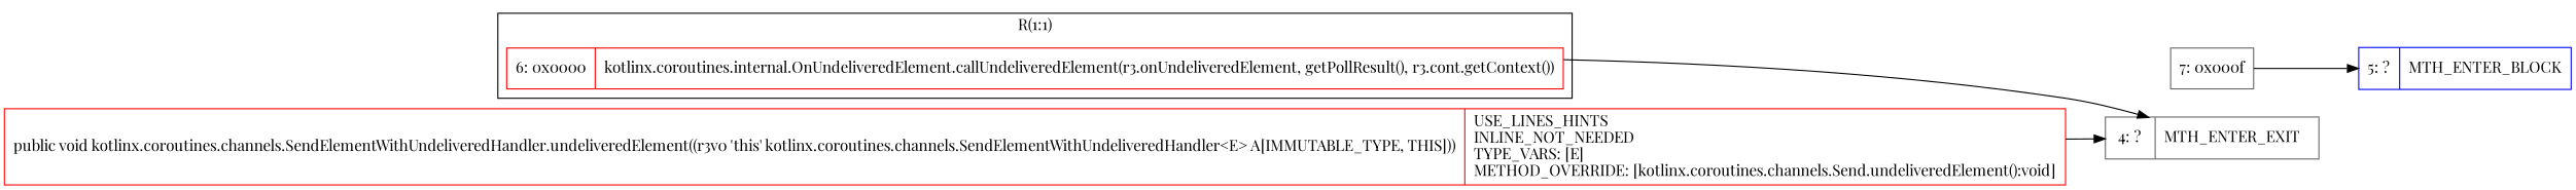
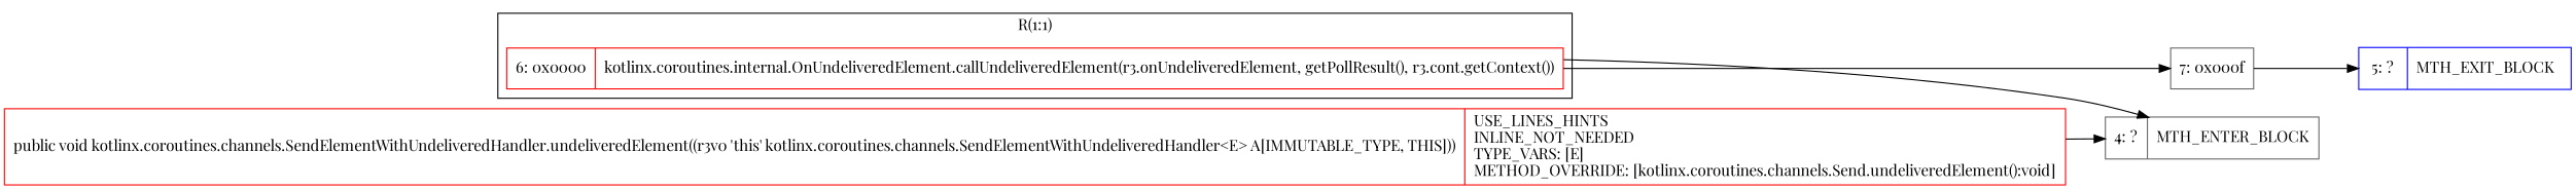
  digraph {
    fontname="Playfair Display"
    rankdir=LR
    node [color=red fontname="Playfair Display" shape=record]
    edge [fontname="Playfair Display"]
    n1 [label="{6\:\ 0x0000|kotlinx.coroutines.internal.OnUndeliveredElement.callUndeliveredElement(r3.onUndeliveredElement, getPollResult(), r3.cont.getContext())\l}"]
    n2 [color=gray40 label="{7\:\ 0x000f}"]
-   n3 [color=gray40 label="{4\:\ ?|MTH_ENTER_EXIT\l}"]
-   n4 [color=blue label="{5\:\ ?|MTH_ENTER_BLOCK\l}"]
+   n3 [color=gray40 label="{4\:\ ?|MTH_ENTER_BLOCK\l}"]
+   n4 [color=blue label="{5\:\ ?|MTH_EXIT_BLOCK\l}"]
    n5 [label="{public void kotlinx.coroutines.channels.SendElementWithUndeliveredHandler.undeliveredElement((r3v0 'this' kotlinx.coroutines.channels.SendElementWithUndeliveredHandler\<E\> A[IMMUTABLE_TYPE, THIS]))  | USE_LINES_HINTS\lINLINE_NOT_NEEDED\lTYPE_VARS: [E]\lMETHOD_OVERRIDE: [kotlinx.coroutines.channels.Send.undeliveredElement():void]\l}"]
    subgraph cluster_1 {
      label="R(1:1)"
      n1
    }
+   n1 -> n2
    n1 -> n3
    n2 -> n4
    n5 -> n3
  }
